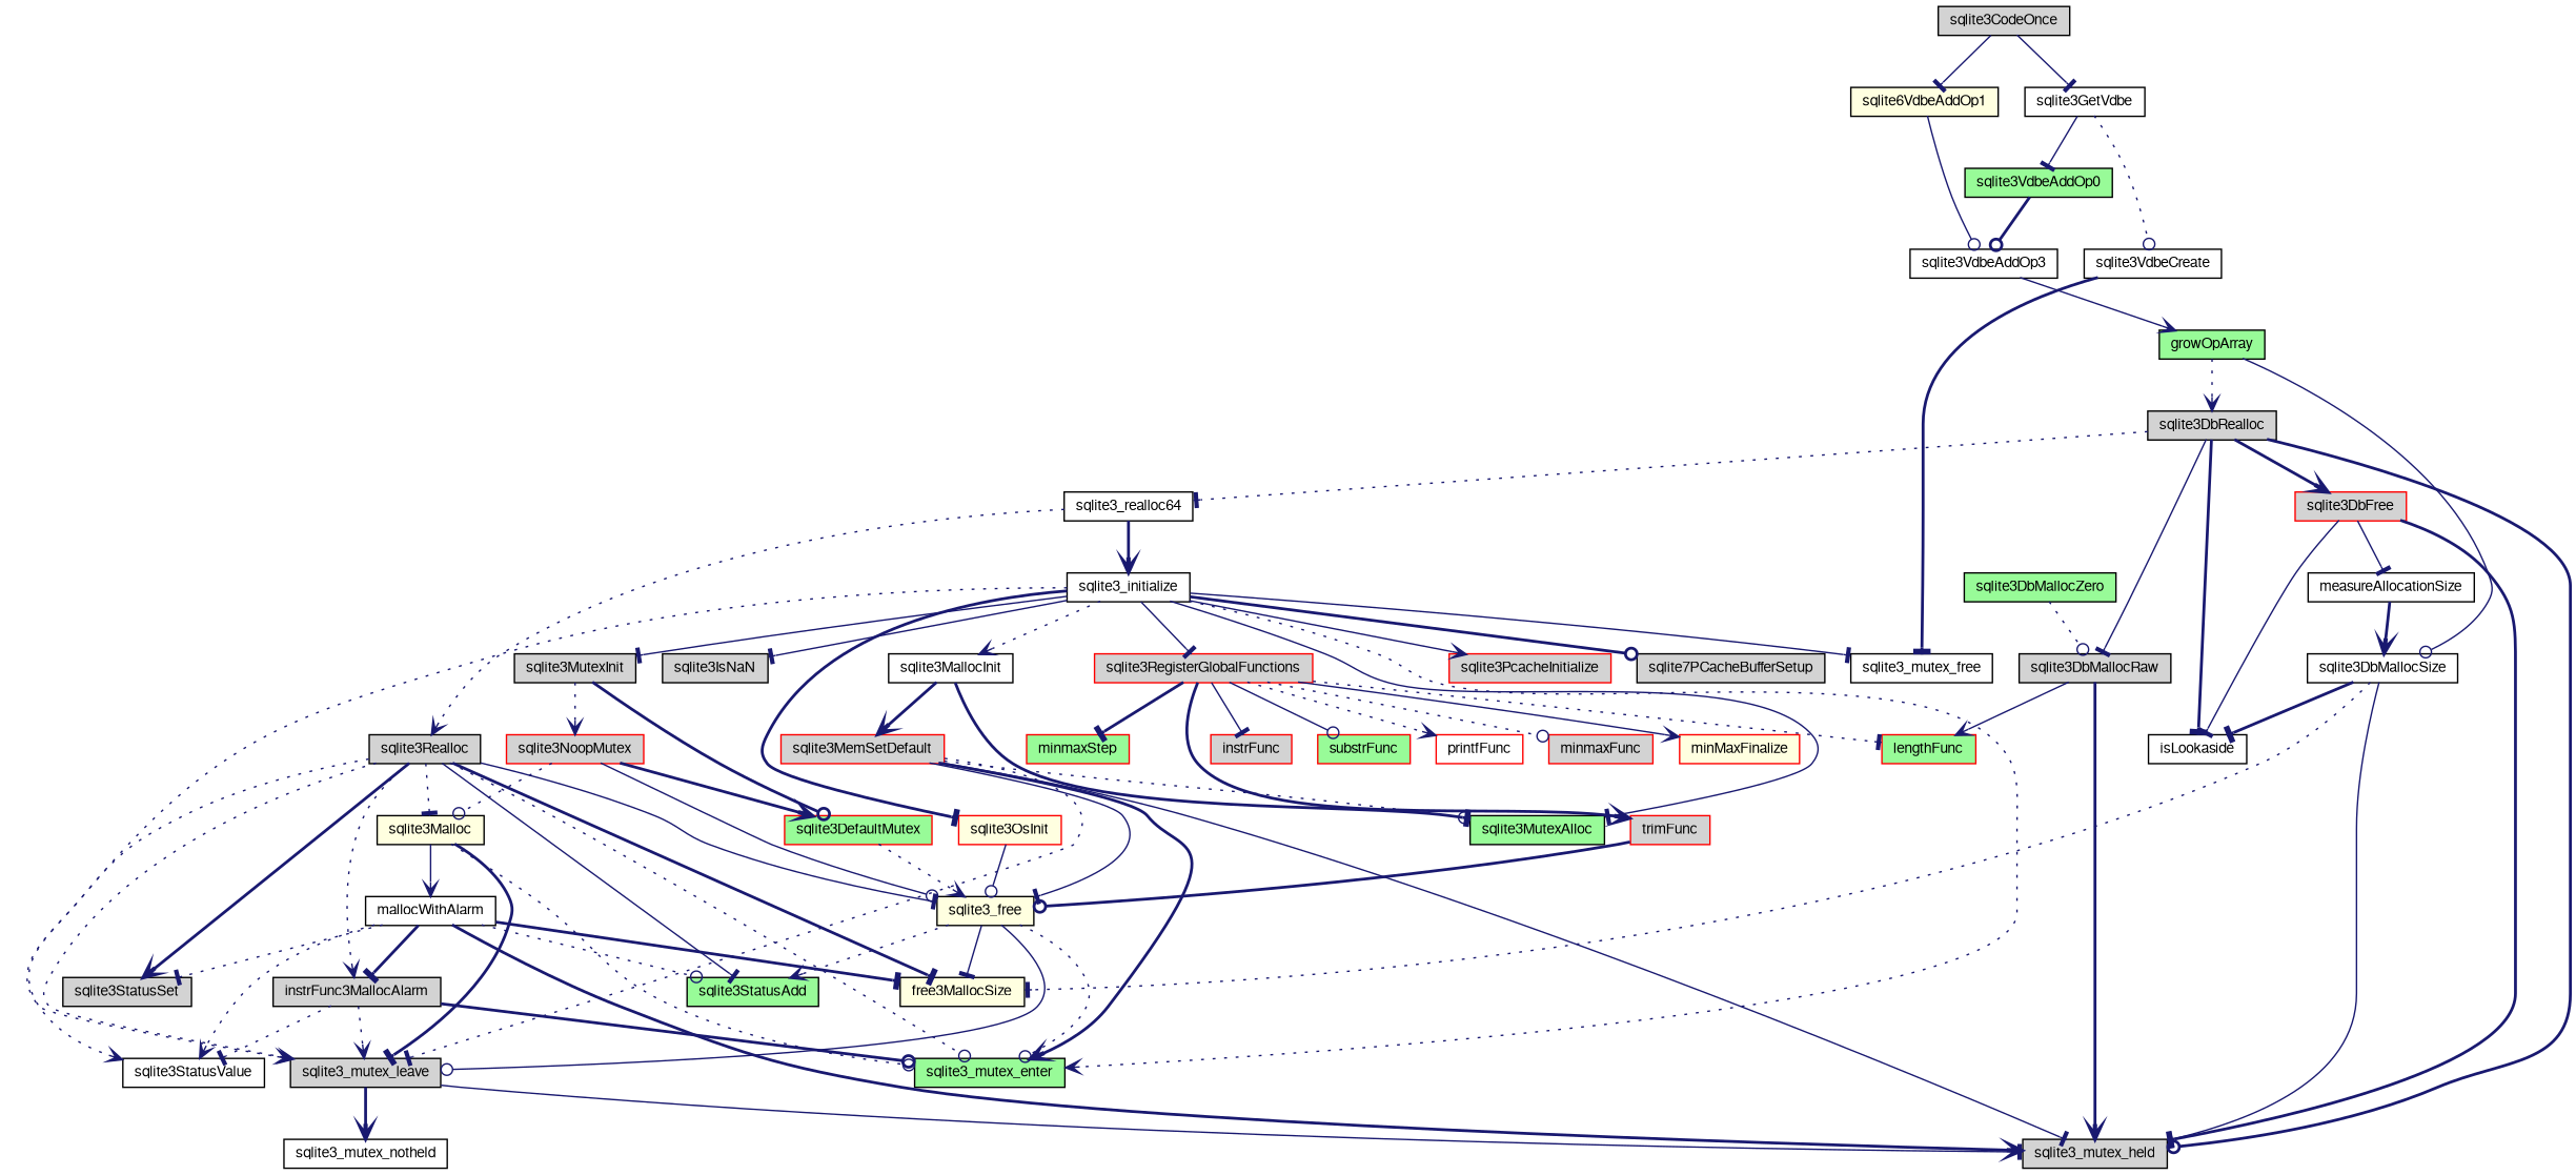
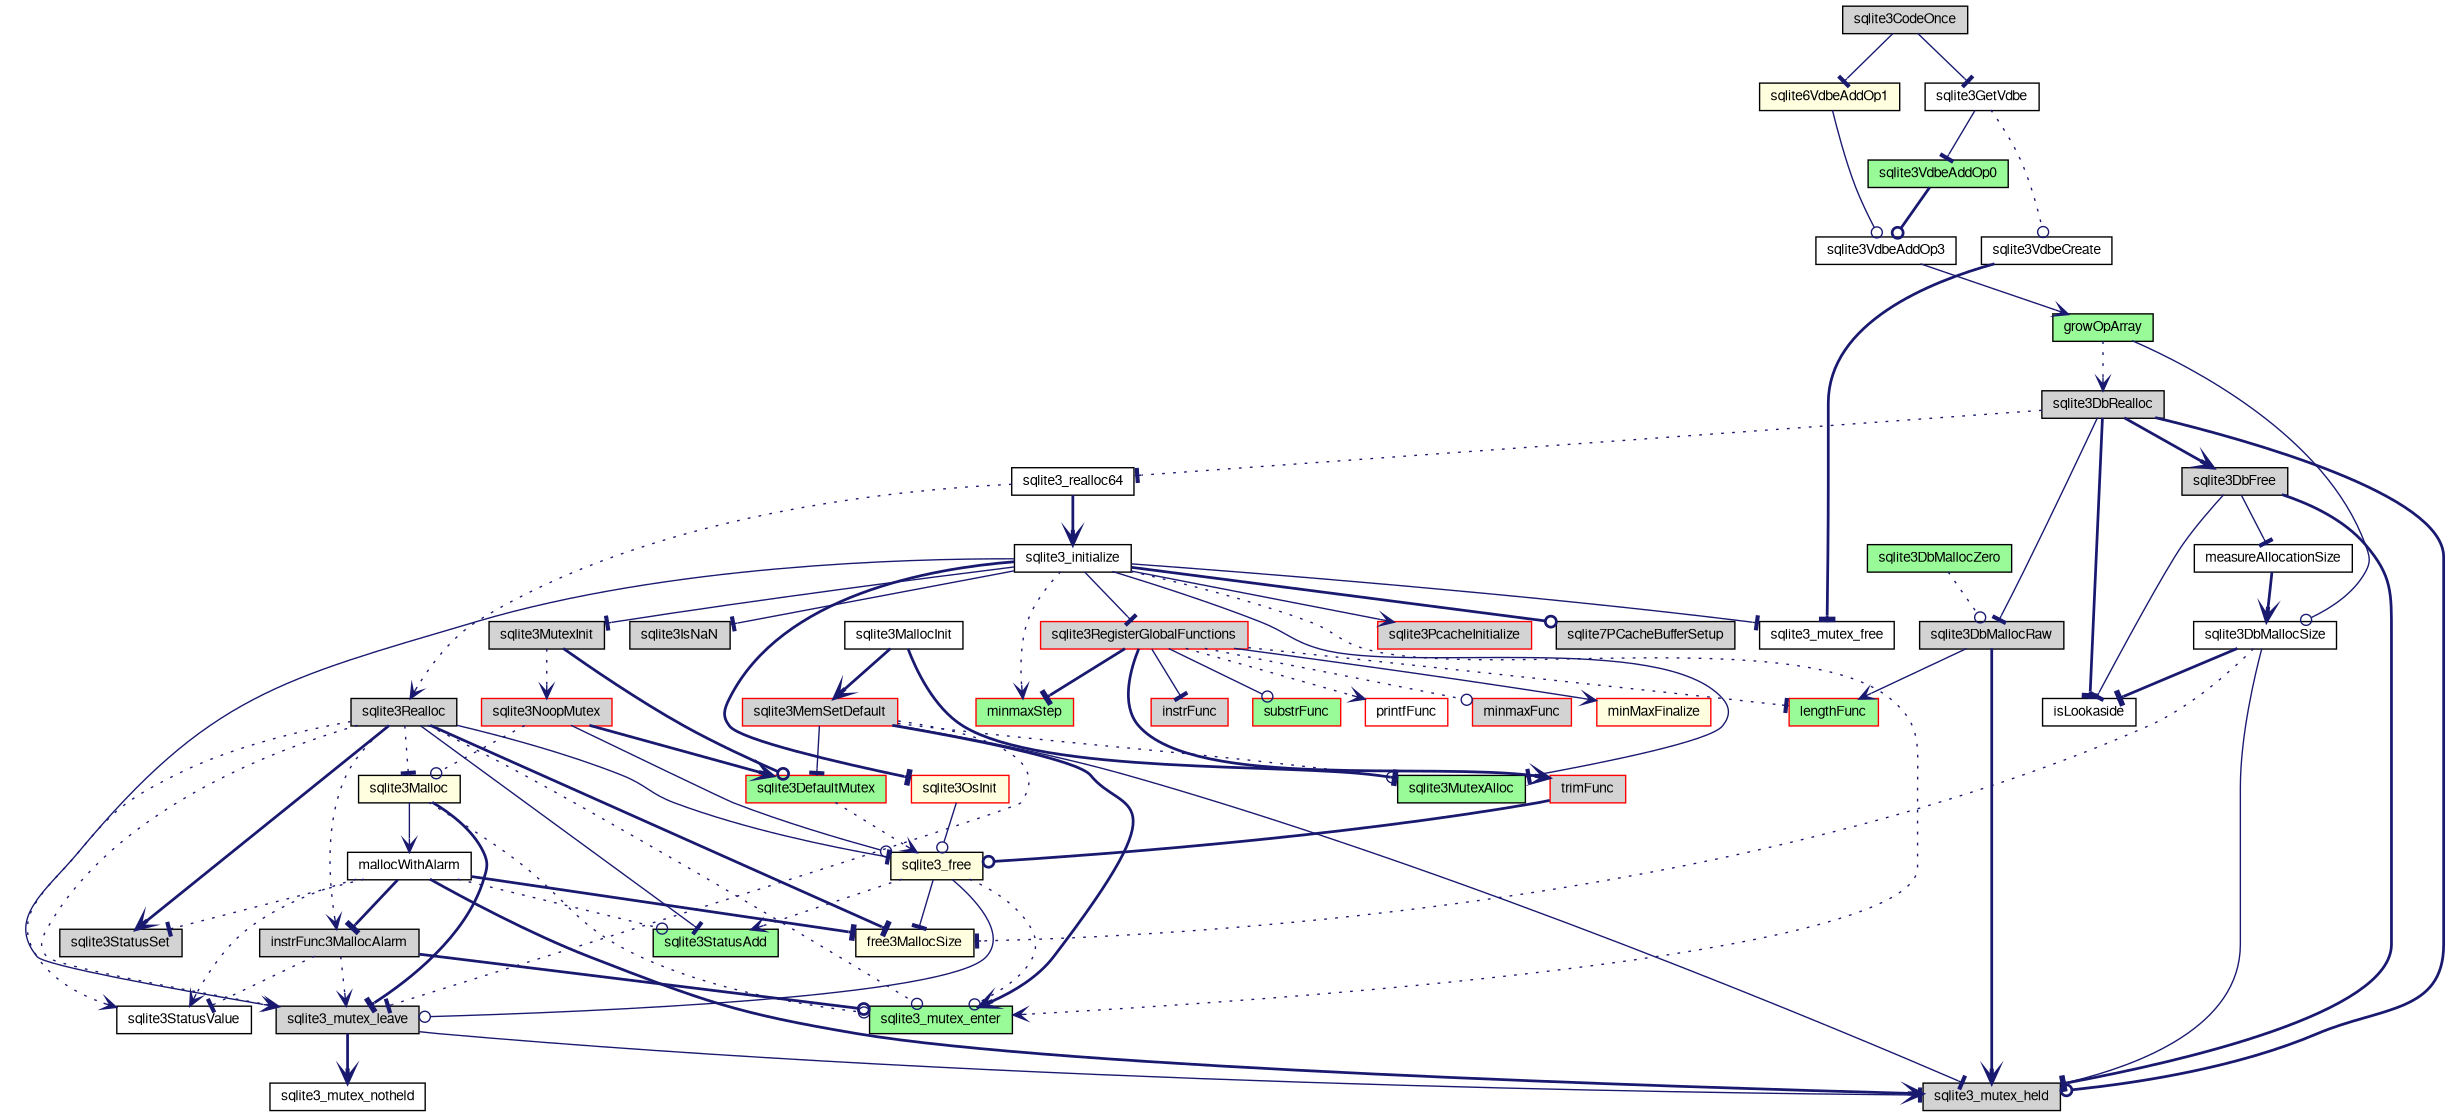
  digraph {
    rankdir=TB
    node [color=black fillcolor=lightgrey fontname=FreeSans fontsize=10 shape=record style=filled]
    edge [arrowhead=tee color=midnightblue fontname=FreeSans fontsize=10 labelfontname=FreeSans labelfontsize=10 style=solid]
    n1 [fontcolor=black height=0.2 label=sqlite3CodeOnce width=0.4]
    n2 [fillcolor=white height=0.2 label=sqlite3GetVdbe width=0.4]
    n3 [fillcolor=lightyellow height=0.2 label=sqlite6VdbeAddOp1 width=0.4]
    n4 [fillcolor=white height=0.2 label=sqlite3VdbeCreate width=0.4]
    n5 [fillcolor=palegreen height=0.2 label=sqlite3VdbeAddOp0 width=0.4]
    n6 [fillcolor=white height=0.2 label=sqlite3VdbeAddOp3 width=0.4]
    n7 [fillcolor=white height=0.2 label=sqlite3_mutex_free width=0.4]
    n8 [fillcolor=palegreen height=0.2 label=sqlite3DbMallocZero width=0.4]
    n9 [height=0.2 label=sqlite3DbMallocRaw width=0.4]
    n10 [height=0.2 label=sqlite3_mutex_held width=0.4]
    n11 [color=red fillcolor=palegreen height=0.2 label=lengthFunc width=0.4]
    n12 [fillcolor=lightyellow height=0.2 label=sqlite3Malloc width=0.4]
    n13 [fillcolor=palegreen height=0.2 label=sqlite3_mutex_enter width=0.4]
    n14 [fillcolor=white height=0.2 label=mallocWithAlarm width=0.4]
    n15 [height=0.2 label=sqlite3_mutex_leave width=0.4]
    n16 [height=0.2 label=sqlite3StatusSet width=0.4]
    n17 [fillcolor=white height=0.2 label=sqlite3StatusValue width=0.4]
    n18 [height=0.2 label=instrFunc3MallocAlarm width=0.4]
    n19 [fillcolor=lightyellow height=0.2 label=free3MallocSize width=0.4]
    n20 [fillcolor=palegreen height=0.2 label=sqlite3StatusAdd width=0.4]
    n21 [fillcolor=white height=0.2 label=sqlite3_mutex_notheld width=0.4]
    n22 [fillcolor=palegreen height=0.2 label=growOpArray width=0.4]
    n23 [height=0.2 label=sqlite3DbRealloc width=0.4]
    n24 [fillcolor=white height=0.2 label=sqlite3DbMallocSize width=0.4]
    n25 [fillcolor=white height=0.2 label=isLookaside width=0.4]
-   n26 [color=red height=0.2 label=sqlite3DbFree width=0.4]
+   n26 [height=0.2 label=sqlite3DbFree width=0.4]
    n27 [fillcolor=white height=0.2 label=sqlite3_realloc64 width=0.4]
    n28 [fillcolor=white height=0.2 label=measureAllocationSize width=0.4]
    n29 [fillcolor=white height=0.2 label=sqlite3_initialize width=0.4]
    n30 [height=0.2 label=sqlite3Realloc width=0.4]
    n31 [fillcolor=lightyellow height=0.2 label=sqlite3_free width=0.4]
    n32 [height=0.2 label=sqlite3MutexInit width=0.4]
    n33 [fillcolor=palegreen height=0.2 label=sqlite3MutexAlloc width=0.4]
    n34 [fillcolor=white height=0.2 label=sqlite3MallocInit width=0.4]
    n35 [color=red height=0.2 label=sqlite3RegisterGlobalFunctions width=0.4]
    n36 [color=red height=0.2 label=sqlite3PcacheInitialize width=0.4]
    n37 [color=red fillcolor=lightyellow height=0.2 label=sqlite3OsInit width=0.4]
    n38 [height=0.2 label=sqlite7PCacheBufferSetup width=0.4]
    n39 [height=0.2 label=sqlite3IsNaN width=0.4]
    n40 [color=red fillcolor=palegreen height=0.2 label=sqlite3DefaultMutex width=0.4]
    n41 [color=red height=0.2 label=sqlite3NoopMutex width=0.4]
    n42 [color=red height=0.2 label=sqlite3MemSetDefault width=0.4]
    n43 [color=red height=0.2 label=trimFunc width=0.4]
    n44 [color=red height=0.2 label=minmaxFunc width=0.4]
    n45 [color=red fillcolor=palegreen height=0.2 label=minmaxStep width=0.4]
    n46 [color=red fillcolor=lightyellow height=0.2 label=minMaxFinalize width=0.4]
    n47 [color=red height=0.2 label=instrFunc width=0.4]
    n48 [color=red fillcolor=palegreen height=0.2 label=substrFunc width=0.4]
    n49 [color=red fillcolor=white height=0.2 label=printfFunc width=0.4]
    n1 -> n2
    n1 -> n3
    n2 -> n4 [arrowhead=odot style=dotted]
    n2 -> n5
    n3 -> n6 [arrowhead=odot]
    n4 -> n7 [style=bold]
    n5 -> n6 [arrowhead=odot style=bold]
    n6 -> n22 [arrowhead=vee]
    n8 -> n9 [arrowhead=odot style=dotted]
    n9 -> n10 [arrowhead=vee style=bold]
    n9 -> n11 [arrowhead=vee]
    n12 -> n13 [arrowhead=odot style=dotted]
    n12 -> n14 [arrowhead=vee]
    n12 -> n15 [style=bold]
    n14 -> n10 [arrowhead=vee style=bold]
    n14 -> n16 [style=dotted]
    n14 -> n17 [arrowhead=vee style=dotted]
    n14 -> n18 [style=bold]
    n14 -> n19 [style=bold]
    n14 -> n20 [arrowhead=odot style=dotted]
    n15 -> n10
    n15 -> n21 [arrowhead=vee style=bold]
    n18 -> n13 [arrowhead=odot style=bold]
    n18 -> n15 [arrowhead=vee style=dotted]
    n18 -> n17 [style=dotted]
    n22 -> n23 [arrowhead=vee style=dotted]
    n22 -> n24 [arrowhead=odot]
    n23 -> n9
    n23 -> n10 [arrowhead=odot style=bold]
    n23 -> n25 [style=bold]
    n23 -> n26 [arrowhead=vee style=bold]
    n23 -> n27 [style=dotted]
    n24 -> n10
    n24 -> n19 [style=dotted]
    n24 -> n25 [style=bold]
    n26 -> n10 [style=bold]
    n26 -> n25
    n26 -> n28
    n27 -> n29 [arrowhead=vee style=bold]
    n27 -> n30 [arrowhead=vee style=dotted]
    n28 -> n24 [arrowhead=vee style=bold]
    n29 -> n7
    n29 -> n13 [arrowhead=vee style=dotted]
-   n29 -> n15 [arrowhead=vee style=dotted]
+   n29 -> n15 [arrowhead=vee]
    n29 -> n32
    n29 -> n33
-   n29 -> n34 [arrowhead=vee style=dotted]
+   n29 -> n45 [arrowhead=vee style=dotted]
    n29 -> n35
    n29 -> n36 [arrowhead=vee]
    n29 -> n37 [style=bold]
    n29 -> n38 [arrowhead=odot style=bold]
    n29 -> n39
    n30 -> n12 [style=dotted]
    n30 -> n13 [arrowhead=odot style=dotted]
    n30 -> n15 [arrowhead=vee style=dotted]
    n30 -> n16 [arrowhead=vee style=bold]
    n30 -> n17 [arrowhead=vee style=dotted]
    n30 -> n18 [arrowhead=vee style=dotted]
    n30 -> n19 [style=bold]
    n30 -> n20
    n30 -> n31
    n31 -> n13 [arrowhead=odot style=dotted]
    n31 -> n15 [arrowhead=odot]
    n31 -> n19
    n31 -> n20 [arrowhead=vee style=dotted]
    n32 -> n40 [arrowhead=odot style=bold]
    n32 -> n41 [arrowhead=vee style=dotted]
    n34 -> n33 [style=bold]
    n34 -> n42 [arrowhead=vee style=bold]
    n35 -> n11 [style=dotted]
    n35 -> n43 [arrowhead=vee style=bold]
    n35 -> n44 [arrowhead=odot style=dotted]
    n35 -> n45 [style=bold]
    n35 -> n46 [arrowhead=vee]
    n35 -> n47
    n35 -> n48 [arrowhead=odot]
    n35 -> n49 [arrowhead=vee style=dotted]
    n37 -> n31 [arrowhead=odot]
    n40 -> n31 [arrowhead=vee style=dotted]
    n41 -> n12 [arrowhead=odot style=dotted]
    n41 -> n31 [arrowhead=odot]
    n41 -> n40 [arrowhead=vee style=bold]
    n42 -> n10
    n42 -> n13 [arrowhead=vee style=bold]
    n42 -> n15 [style=dotted]
-   n42 -> n31
+   n42 -> n40
    n42 -> n33 [arrowhead=odot style=dotted]
    n43 -> n31 [arrowhead=odot style=bold]
  }
